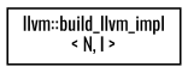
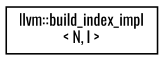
  digraph {
    rankdir=LR
    fontname=Oswald
-   n1 [color=black fillcolor=white fontname=Oswald fontsize=10 height=0.2 label="llvm::build_llvm_impl\l\< N, I \>" shape=record style=filled width=0.4]
+   n1 [color=black fillcolor=white fontname=Oswald fontsize=10 height=0.2 label="llvm::build_index_impl\l\< N, I \>" shape=record style=filled width=0.4]
  }
